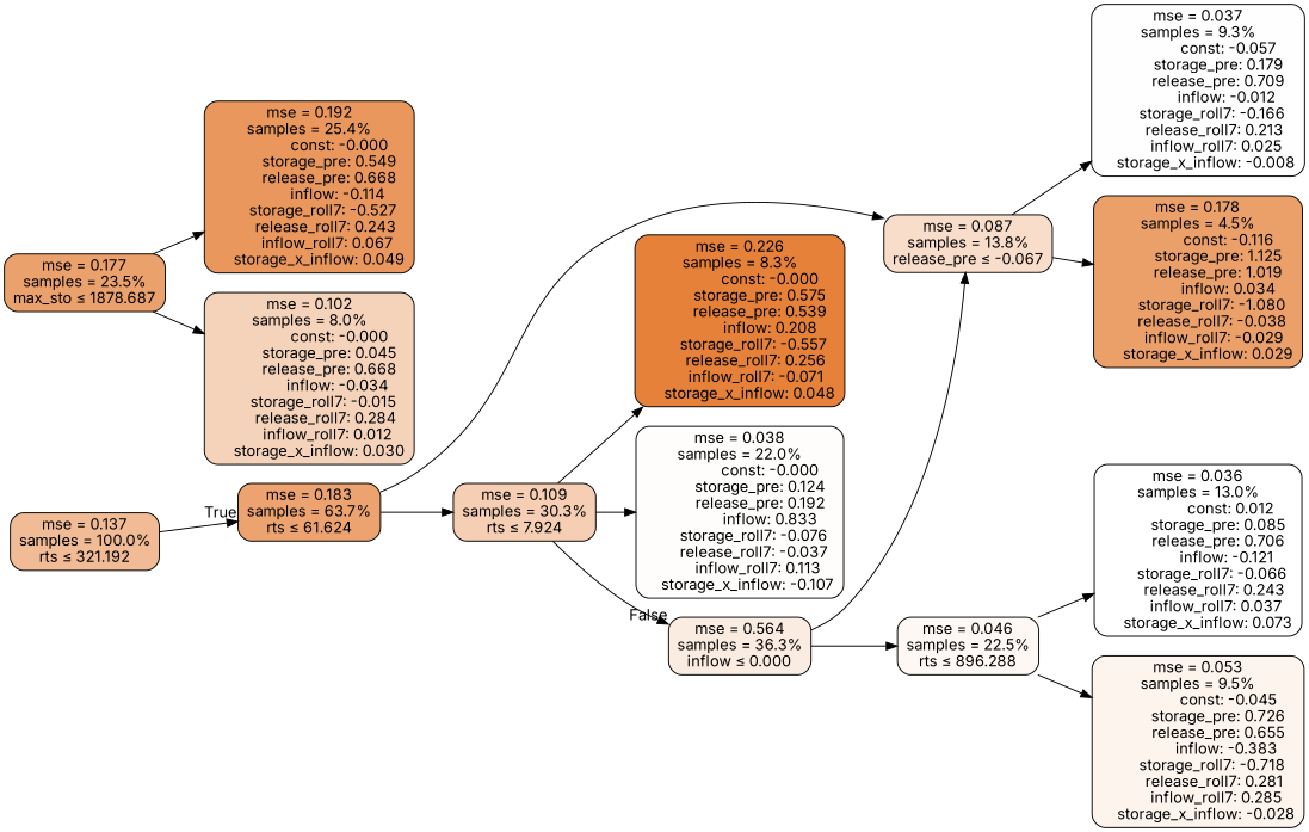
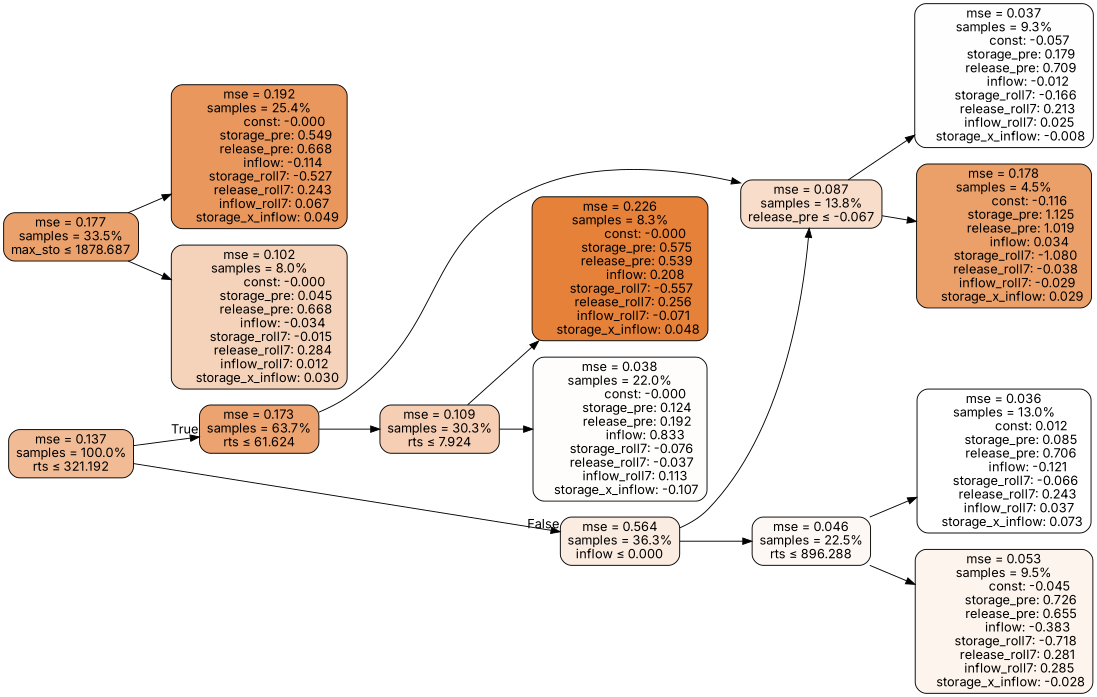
  digraph {
    fontname=Inter
    rankdir=LR
    node [color=black fontname=Inter shape=rectangle style="filled, rounded"]
    edge [fontname=Inter]
    n1 [fillcolor="#f1bb95" label="mse = 0.137\nsamples = 100.0%\nrts &le; 321.192"]
-   n2 [fillcolor="#eca36f" label="mse = 0.183\nsamples = 63.7%\nrts &le; 61.624"]
+   n2 [fillcolor="#eca36f" label="mse = 0.173\nsamples = 63.7%\nrts &le; 61.624"]
    n3 [fillcolor="#fbece1" label="mse = 0.564\nsamples = 36.3%\ninflow &le; 0.000"]
    n4 [fillcolor="#f5ceb3" label="mse = 0.109\nsamples = 30.3%\nrts &le; 7.924"]
    n5 [fillcolor="#f8ddca" label="mse = 0.087\nsamples = 13.8%\nrelease_pre &le; -0.067"]
    n6 [fillcolor="#fdf8f4" label="mse = 0.046\nsamples = 22.5%\nrts &le; 896.288"]
    n7 [fillcolor="#fefdfc" label="mse = 0.038\nsamples = 22.0%\n               const: -0.000\n          storage_pre: 0.124\n          release_pre: 0.192\n               inflow: 0.833\n       storage_roll7: -0.076\n       release_roll7: -0.037\n         inflow_roll7: 0.113\n    storage_x_inflow: -0.107"]
    n8 [fillcolor="#e58139" label="mse = 0.226\nsamples = 8.3%\n               const: -0.000\n          storage_pre: 0.575\n          release_pre: 0.539\n               inflow: 0.208\n       storage_roll7: -0.557\n        release_roll7: 0.256\n        inflow_roll7: -0.071\n     storage_x_inflow: 0.048"]
-   n9 [fillcolor="#eba16b" label="mse = 0.177\nsamples = 23.5%\nmax_sto &le; 1878.687"]
+   n9 [fillcolor="#eba16b" label="mse = 0.177\nsamples = 33.5%\nmax_sto &le; 1878.687"]
    n10 [fillcolor="#e9975c" label="mse = 0.192\nsamples = 25.4%\n               const: -0.000\n          storage_pre: 0.549\n          release_pre: 0.668\n              inflow: -0.114\n       storage_roll7: -0.527\n        release_roll7: 0.243\n         inflow_roll7: 0.067\n     storage_x_inflow: 0.049"]
    n11 [fillcolor="#f5d3ba" label="mse = 0.102\nsamples = 8.0%\n               const: -0.000\n          storage_pre: 0.045\n          release_pre: 0.668\n              inflow: -0.034\n       storage_roll7: -0.015\n        release_roll7: 0.284\n         inflow_roll7: 0.012\n     storage_x_inflow: 0.030"]
    n12 [fillcolor="#ffffff" label="mse = 0.036\nsamples = 13.0%\n                const: 0.012\n          storage_pre: 0.085\n          release_pre: 0.706\n              inflow: -0.121\n       storage_roll7: -0.066\n        release_roll7: 0.243\n         inflow_roll7: 0.037\n     storage_x_inflow: 0.073"]
    n13 [fillcolor="#fcf4ed" label="mse = 0.053\nsamples = 9.5%\n               const: -0.045\n          storage_pre: 0.726\n          release_pre: 0.655\n              inflow: -0.383\n       storage_roll7: -0.718\n        release_roll7: 0.281\n         inflow_roll7: 0.285\n    storage_x_inflow: -0.028"]
    n14 [fillcolor="#fefefe" label="mse = 0.037\nsamples = 9.3%\n               const: -0.057\n          storage_pre: 0.179\n          release_pre: 0.709\n              inflow: -0.012\n       storage_roll7: -0.166\n        release_roll7: 0.213\n         inflow_roll7: 0.025\n    storage_x_inflow: -0.008"]
    n15 [fillcolor="#eba06a" label="mse = 0.178\nsamples = 4.5%\n               const: -0.116\n          storage_pre: 1.125\n          release_pre: 1.019\n               inflow: 0.034\n       storage_roll7: -1.080\n       release_roll7: -0.038\n        inflow_roll7: -0.029\n     storage_x_inflow: 0.029"]
    n1 -> n2 [headlabel=True labelangle=45 labeldistance=2.5]
-   n4 -> n3 [headlabel=False labelangle=-45 labeldistance=2.5]
+   n1 -> n3 [headlabel=False labelangle=-45 labeldistance=2.5]
    n2 -> n4
    n2 -> n5
    n3 -> n5
    n3 -> n6
    n4 -> n7
    n4 -> n8
    n5 -> n14
    n5 -> n15
    n6 -> n12
    n6 -> n13
    n9 -> n10
    n9 -> n11
  }
